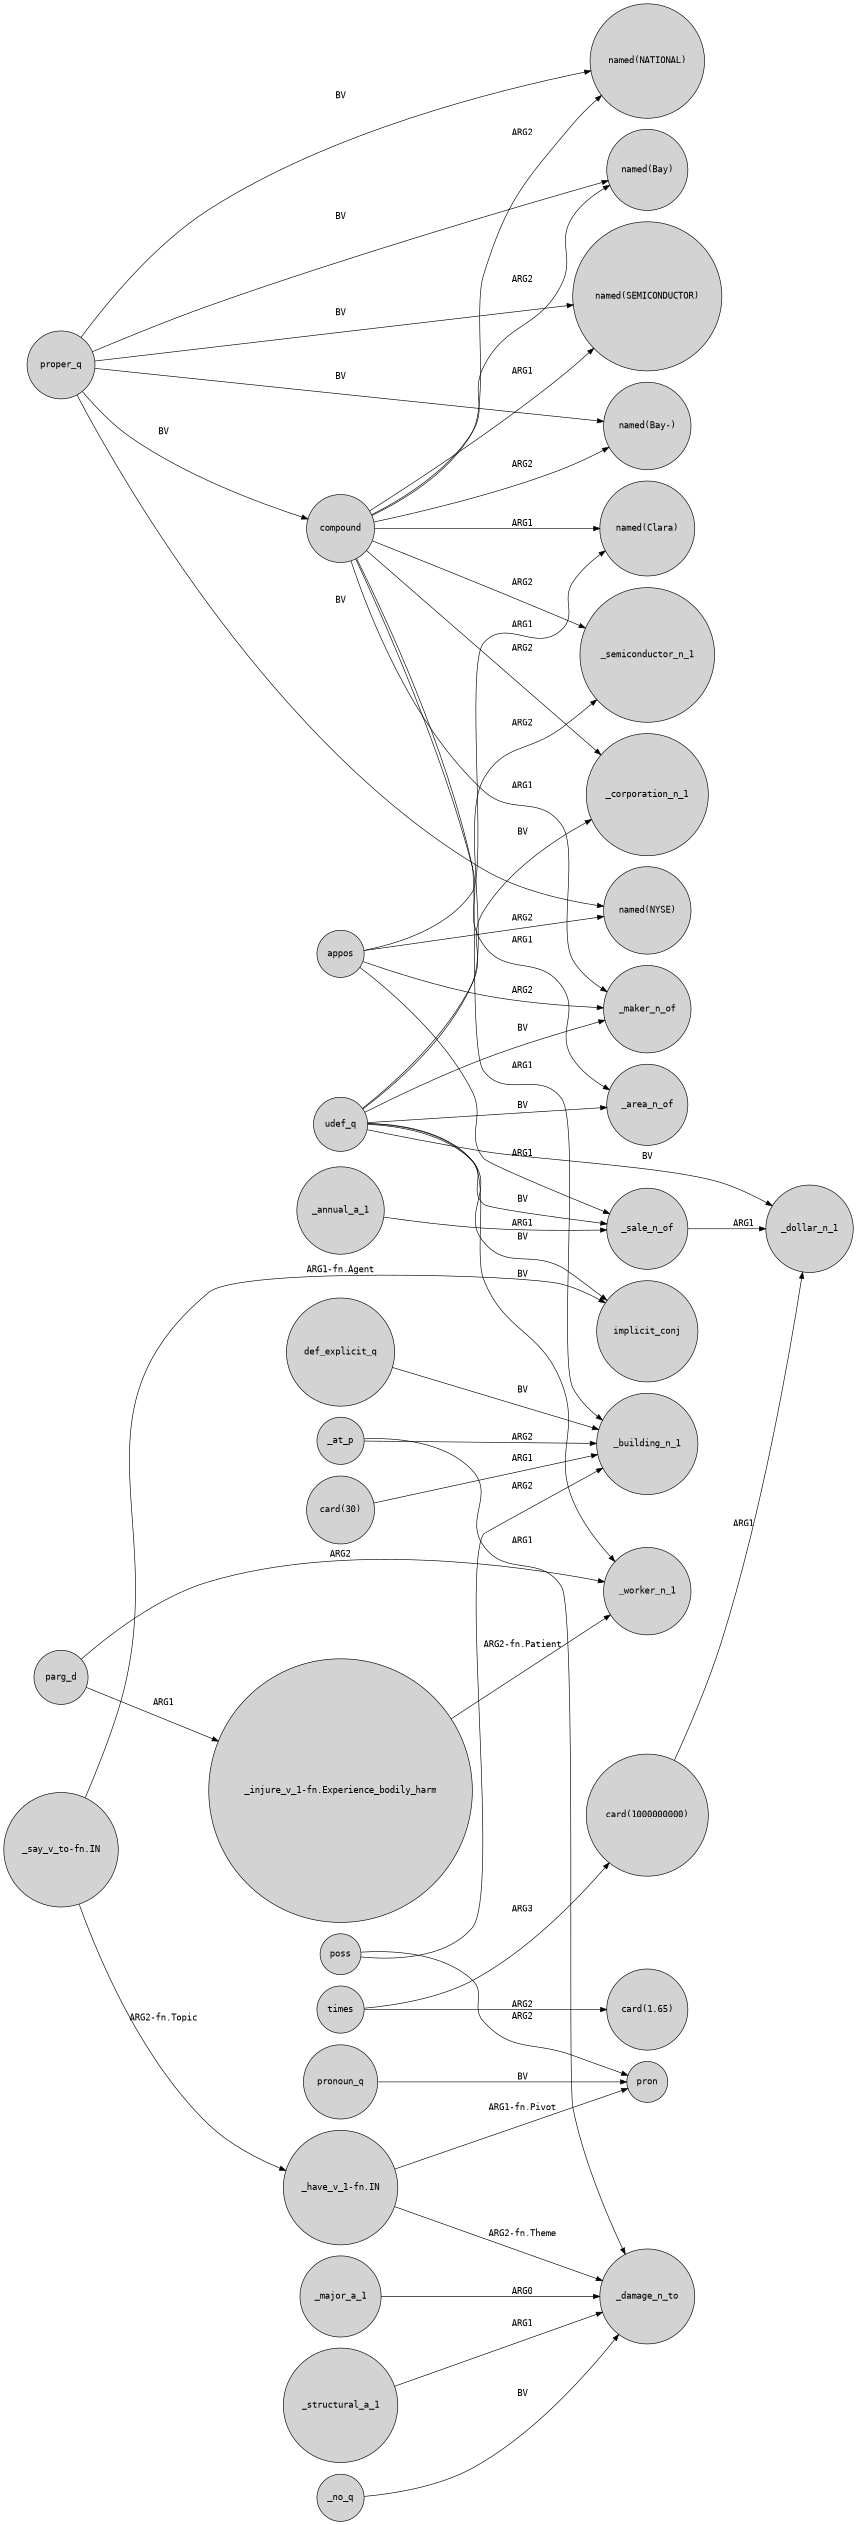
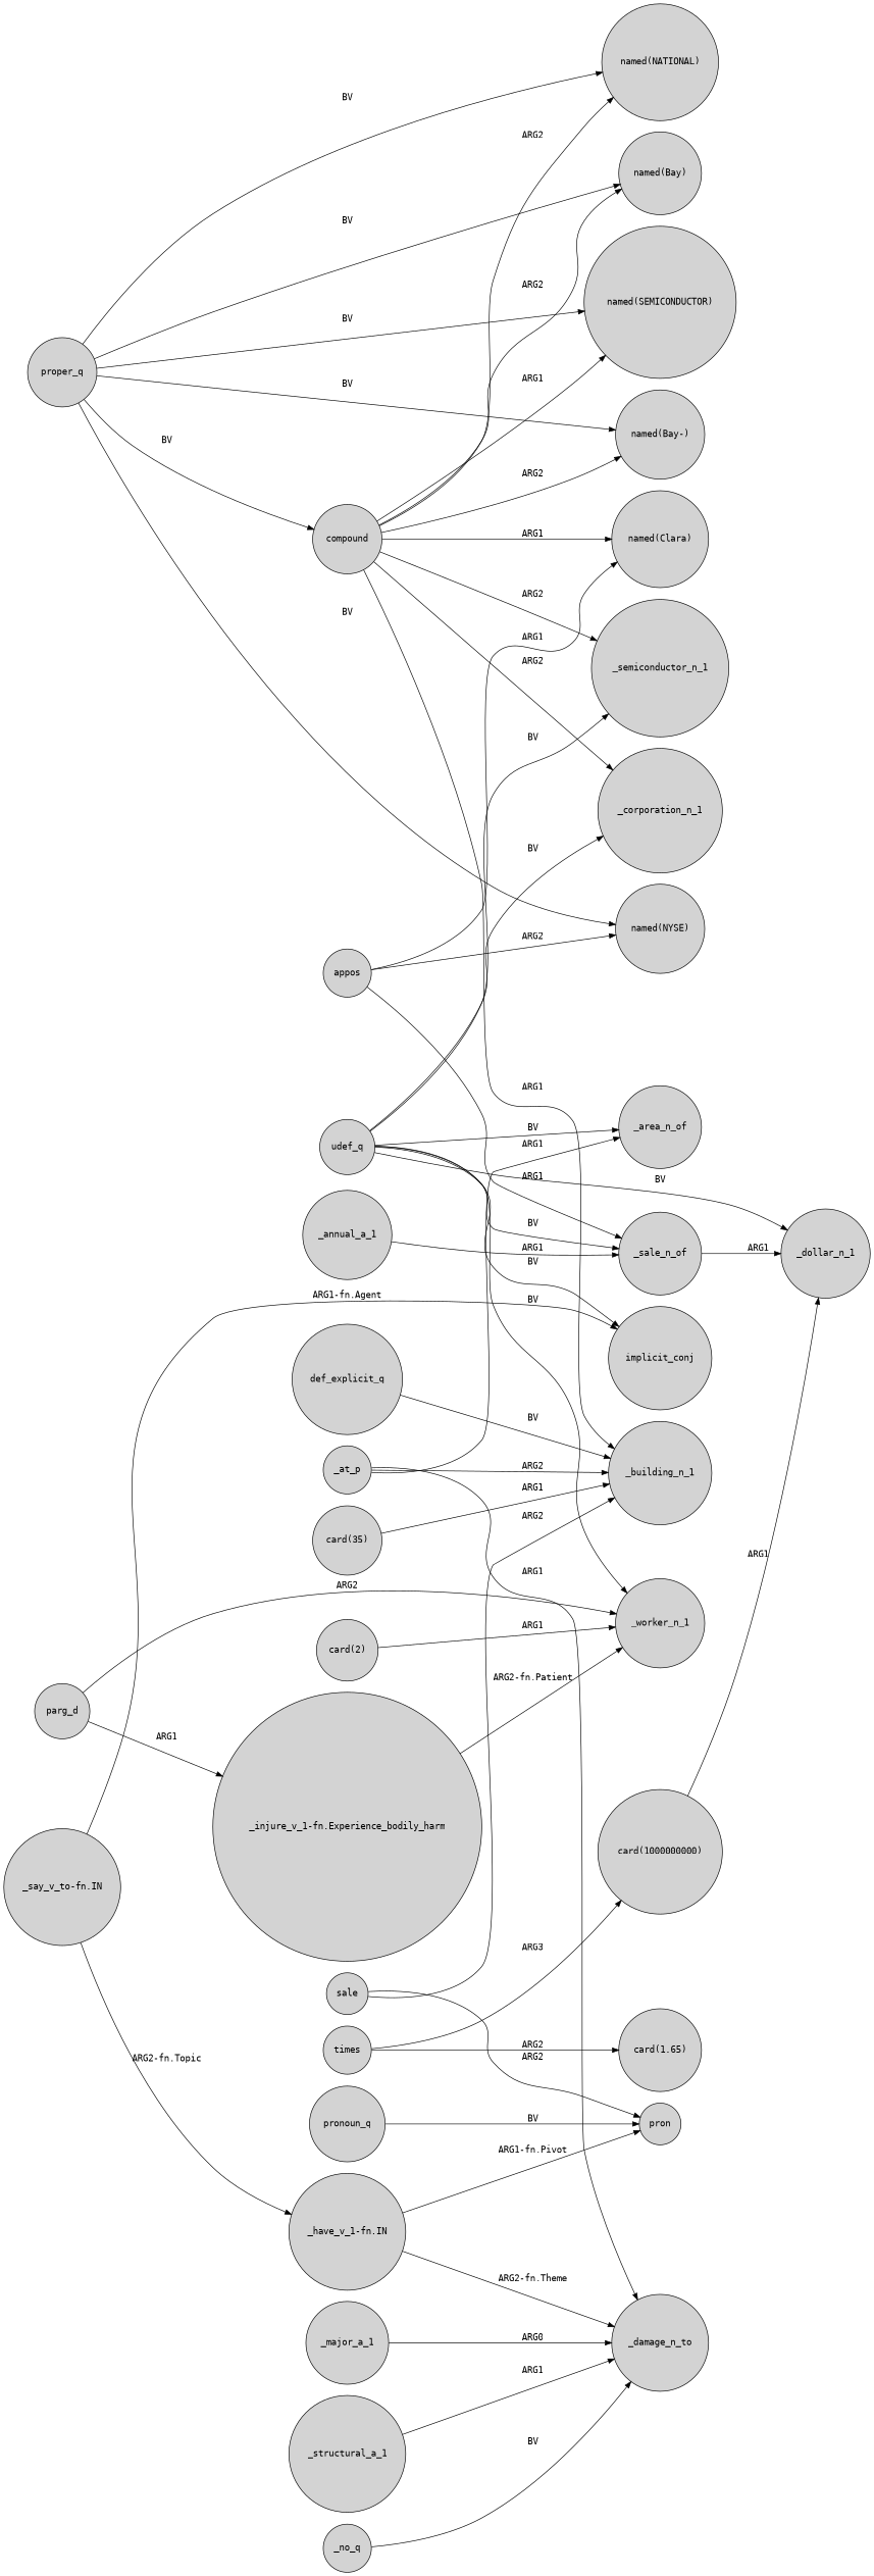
  digraph {
    fontname="DejaVu Sans Mono"
    rankdir=LR
    node [fontname="DejaVu Sans Mono" shape=circle style=filled]
    edge [fontname="DejaVu Sans Mono"]
    proper_q
    "named(NATIONAL)"
    "named(NYSE)"
    n4 [label="named(Bay)"]
    "named(SEMICONDUCTOR)"
    "named(Bay-)"
    compound
    times
    "card(1.65)"
    "card(1000000000)"
    _dollar_n_1
-   poss
+   poss [label=sale]
    pron
    _building_n_1
    parg_d
    "_injure_v_1-fn.Experience_bodily_harm"
    _worker_n_1
    _at_p
    _damage_n_to
    udef_q
    _corporation_n_1
-   _maker_n_of
    implicit_conj
    _sale_n_of
    _semiconductor_n_1
    _area_n_of
    appos
    "named(Clara)"
    _major_a_1
    "_have_v_1-fn.IN"
    _annual_a_1
    pronoun_q
    "_say_v_to-fn.IN"
+   "card(2)"
    _structural_a_1
    _no_q
-   "card(30)"
+   "card(30)" [label="card(35)"]
    def_explicit_q
    proper_q -> "named(NATIONAL)" [label=BV]
    proper_q -> "named(NYSE)" [label=BV]
    proper_q -> n4 [label=BV]
    proper_q -> "named(SEMICONDUCTOR)" [label=BV]
    proper_q -> "named(Bay-)" [label=BV]
    proper_q -> compound [label=BV]
    compound -> "named(NATIONAL)" [label=ARG2]
    compound -> n4 [label=ARG2]
    compound -> "named(SEMICONDUCTOR)" [label=ARG1]
    compound -> "named(Bay-)" [label=ARG2]
    compound -> _building_n_1 [label=ARG1]
    compound -> _corporation_n_1 [label=ARG2]
-   compound -> _maker_n_of [label=ARG1]
    compound -> _semiconductor_n_1 [label=ARG2]
-   compound -> _area_n_of [label=ARG1]
+   _at_p -> _area_n_of [label=ARG1]
    compound -> "named(Clara)" [label=ARG1]
    times -> "card(1.65)" [label=ARG2]
    times -> "card(1000000000)" [label=ARG3]
    "card(1000000000)" -> _dollar_n_1 [label=ARG1]
    poss -> pron [label=ARG2]
    poss -> _building_n_1 [label=ARG2]
    parg_d -> "_injure_v_1-fn.Experience_bodily_harm" [label=ARG1]
    parg_d -> _worker_n_1 [label=ARG2]
    "_injure_v_1-fn.Experience_bodily_harm" -> _worker_n_1 [label="ARG2-fn.Patient"]
    _at_p -> _building_n_1 [label=ARG2]
    _at_p -> _damage_n_to [label=ARG1]
    udef_q -> _dollar_n_1 [label=BV]
    udef_q -> _worker_n_1 [label=BV]
    udef_q -> _corporation_n_1 [label=BV]
-   udef_q -> _maker_n_of [label=BV]
    udef_q -> implicit_conj [label=BV]
    udef_q -> _sale_n_of [label=BV]
-   udef_q -> _semiconductor_n_1 [label=ARG2]
+   udef_q -> _semiconductor_n_1 [label=BV]
    udef_q -> _area_n_of [label=BV]
    _sale_n_of -> _dollar_n_1 [label=ARG1]
    appos -> "named(NYSE)" [label=ARG2]
-   appos -> _maker_n_of [label=ARG2]
    appos -> _sale_n_of [label=ARG1]
    appos -> "named(Clara)" [label=ARG1]
    _major_a_1 -> _damage_n_to [label=ARG0]
    "_have_v_1-fn.IN" -> pron [label="ARG1-fn.Pivot"]
    "_have_v_1-fn.IN" -> _damage_n_to [label="ARG2-fn.Theme"]
    _annual_a_1 -> _sale_n_of [label=ARG1]
    pronoun_q -> pron [label=BV]
    "_say_v_to-fn.IN" -> implicit_conj [label="ARG1-fn.Agent"]
    "_say_v_to-fn.IN" -> "_have_v_1-fn.IN" [label="ARG2-fn.Topic"]
+   "card(2)" -> _worker_n_1 [label=ARG1]
    _structural_a_1 -> _damage_n_to [label=ARG1]
    _no_q -> _damage_n_to [label=BV]
    "card(30)" -> _building_n_1 [label=ARG1]
    def_explicit_q -> _building_n_1 [label=BV]
  }
